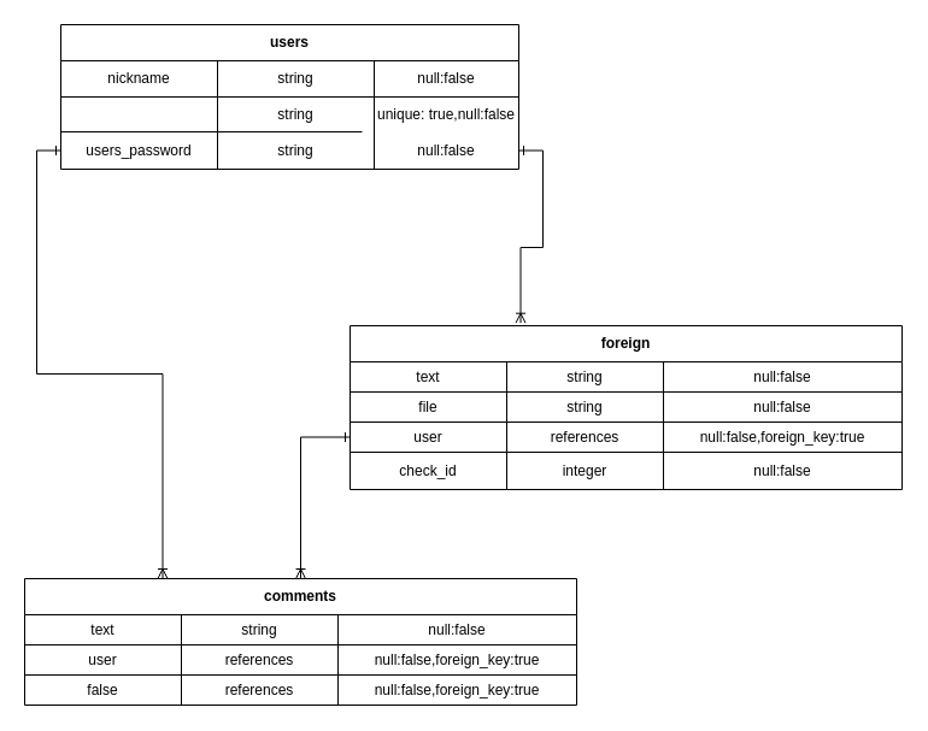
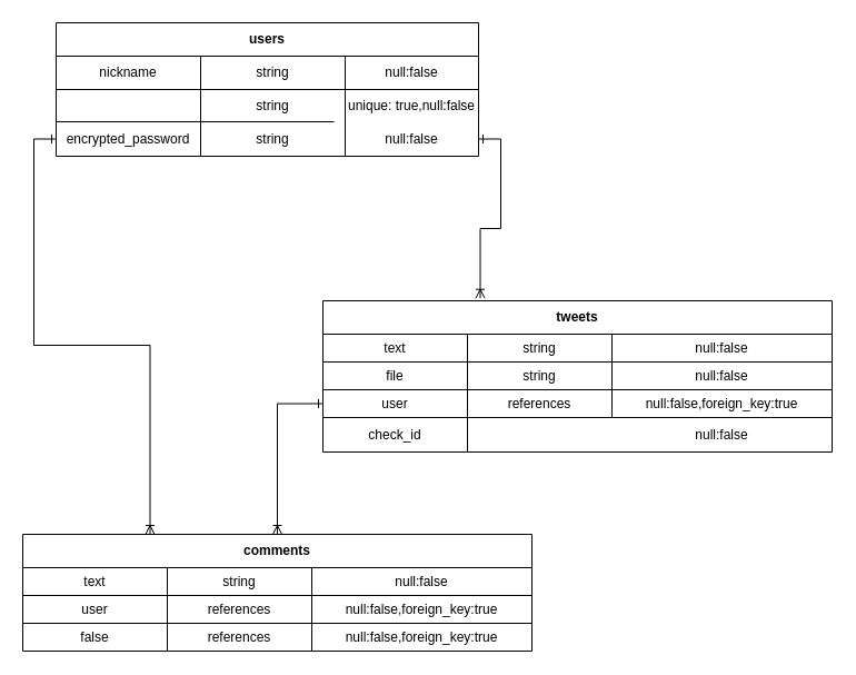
  <mxCell id="0" />
  <mxCell id="1" parent="0" />
  <mxCell id="2" value="users" style="shape=table;html=1;whiteSpace=wrap;startSize=30;container=1;collapsible=0;childLayout=tableLayout;fontStyle=1;align=center;" vertex="1" parent="1"><mxGeometry x="50" y="20" width="380" height="120" as="geometry" /></mxCell>
  <mxCell id="3" value="" style="shape=partialRectangle;html=1;whiteSpace=wrap;collapsible=0;dropTarget=0;pointerEvents=0;fillColor=none;top=0;left=0;bottom=0;right=0;points=[[0,0.5],[1,0.5]];portConstraint=eastwest;" vertex="1" parent="2"><mxGeometry y="30" width="380" height="30" as="geometry" /></mxCell>
  <mxCell id="4" value="nickname" style="shape=partialRectangle;html=1;whiteSpace=wrap;connectable=0;fillColor=none;top=0;left=0;bottom=0;right=0;overflow=hidden;" vertex="1" parent="3"><mxGeometry width="130" height="30" as="geometry" /></mxCell>
  <mxCell id="5" value="string" style="shape=partialRectangle;html=1;whiteSpace=wrap;connectable=0;fillColor=none;top=0;left=0;bottom=0;right=0;overflow=hidden;" vertex="1" parent="3"><mxGeometry x="130" width="130" height="30" as="geometry" /></mxCell>
  <mxCell id="6" value="null:false" style="shape=partialRectangle;html=1;whiteSpace=wrap;connectable=0;fillColor=none;top=0;left=0;bottom=0;right=0;overflow=hidden;" vertex="1" parent="3"><mxGeometry x="260" width="120" height="30" as="geometry" /></mxCell>
  <mxCell id="7" value="" style="shape=partialRectangle;html=1;whiteSpace=wrap;collapsible=0;dropTarget=0;pointerEvents=0;fillColor=none;top=0;left=0;bottom=0;right=0;points=[[0,0.5],[1,0.5]];portConstraint=eastwest;" vertex="1" parent="2"><mxGeometry y="60" width="380" height="29" as="geometry" /></mxCell>
  <mxCell id="8" value="string" style="shape=partialRectangle;html=1;whiteSpace=wrap;connectable=0;fillColor=none;top=0;left=0;bottom=0;right=0;overflow=hidden;" vertex="1" parent="7"><mxGeometry x="130" width="130" height="29" as="geometry" /></mxCell>
  <mxCell id="9" value="unique: true,null:false" style="shape=partialRectangle;html=1;whiteSpace=wrap;connectable=0;fillColor=none;top=0;left=0;bottom=0;right=0;overflow=hidden;" vertex="1" parent="7"><mxGeometry x="260" width="120" height="29" as="geometry" /></mxCell>
  <mxCell id="10" value="" style="shape=partialRectangle;html=1;whiteSpace=wrap;collapsible=0;dropTarget=0;pointerEvents=0;fillColor=none;top=0;left=0;bottom=0;right=0;points=[[0,0.5],[1,0.5]];portConstraint=eastwest;" vertex="1" parent="2"><mxGeometry y="89" width="380" height="31" as="geometry" /></mxCell>
- <mxCell id="11" value="users_password" style="shape=partialRectangle;html=1;whiteSpace=wrap;connectable=0;fillColor=none;top=0;left=0;bottom=0;right=0;overflow=hidden;" vertex="1" parent="10"><mxGeometry width="130" height="31" as="geometry" /></mxCell>
+ <mxCell id="11" value="encrypted_password" style="shape=partialRectangle;html=1;whiteSpace=wrap;connectable=0;fillColor=none;top=0;left=0;bottom=0;right=0;overflow=hidden;" vertex="1" parent="10"><mxGeometry width="130" height="31" as="geometry" /></mxCell>
  <mxCell id="12" value="string" style="shape=partialRectangle;html=1;whiteSpace=wrap;connectable=0;fillColor=none;top=0;left=0;bottom=0;right=0;overflow=hidden;" vertex="1" parent="10"><mxGeometry x="130" width="130" height="31" as="geometry" /></mxCell>
  <mxCell id="13" value="null:false" style="shape=partialRectangle;html=1;whiteSpace=wrap;connectable=0;fillColor=none;top=0;left=0;bottom=0;right=0;overflow=hidden;" vertex="1" parent="10"><mxGeometry x="260" width="120" height="31" as="geometry" /></mxCell>
  <mxCell id="14" value="comments" style="shape=table;html=1;whiteSpace=wrap;startSize=30;container=1;collapsible=0;childLayout=tableLayout;fontStyle=1;align=center;" vertex="1" parent="1"><mxGeometry x="20" y="480" width="458" height="105" as="geometry" /></mxCell>
  <mxCell id="15" value="" style="shape=partialRectangle;html=1;whiteSpace=wrap;collapsible=0;dropTarget=0;pointerEvents=0;fillColor=none;top=0;left=0;bottom=0;right=0;points=[[0,0.5],[1,0.5]];portConstraint=eastwest;" vertex="1" parent="14"><mxGeometry y="30" width="458" height="25" as="geometry" /></mxCell>
  <mxCell id="16" value="text" style="shape=partialRectangle;html=1;whiteSpace=wrap;connectable=0;fillColor=none;top=0;left=0;bottom=0;right=0;overflow=hidden;" vertex="1" parent="15"><mxGeometry width="130" height="25" as="geometry" /></mxCell>
  <mxCell id="17" value="string" style="shape=partialRectangle;html=1;whiteSpace=wrap;connectable=0;fillColor=none;top=0;left=0;bottom=0;right=0;overflow=hidden;" vertex="1" parent="15"><mxGeometry x="130" width="130" height="25" as="geometry" /></mxCell>
  <mxCell id="18" value="null:false" style="shape=partialRectangle;html=1;whiteSpace=wrap;connectable=0;fillColor=none;top=0;left=0;bottom=0;right=0;overflow=hidden;" vertex="1" parent="15"><mxGeometry x="260" width="198" height="25" as="geometry" /></mxCell>
  <mxCell id="19" value="" style="shape=partialRectangle;html=1;whiteSpace=wrap;collapsible=0;dropTarget=0;pointerEvents=0;fillColor=none;top=0;left=0;bottom=0;right=0;points=[[0,0.5],[1,0.5]];portConstraint=eastwest;" vertex="1" parent="14"><mxGeometry y="55" width="458" height="25" as="geometry" /></mxCell>
  <mxCell id="20" value="user" style="shape=partialRectangle;html=1;whiteSpace=wrap;connectable=0;fillColor=none;top=0;left=0;bottom=0;right=0;overflow=hidden;" vertex="1" parent="19"><mxGeometry width="130" height="25" as="geometry" /></mxCell>
  <mxCell id="21" value="references" style="shape=partialRectangle;html=1;whiteSpace=wrap;connectable=0;fillColor=none;top=0;left=0;bottom=0;right=0;overflow=hidden;" vertex="1" parent="19"><mxGeometry x="130" width="130" height="25" as="geometry" /></mxCell>
  <mxCell id="22" value="null:false,foreign_key:true&lt;br&gt;" style="shape=partialRectangle;html=1;whiteSpace=wrap;connectable=0;fillColor=none;top=0;left=0;bottom=0;right=0;overflow=hidden;" vertex="1" parent="19"><mxGeometry x="260" width="198" height="25" as="geometry" /></mxCell>
  <mxCell id="23" value="" style="shape=partialRectangle;html=1;whiteSpace=wrap;collapsible=0;dropTarget=0;pointerEvents=0;fillColor=none;top=0;left=0;bottom=0;right=0;points=[[0,0.5],[1,0.5]];portConstraint=eastwest;" vertex="1" parent="14"><mxGeometry y="80" width="458" height="25" as="geometry" /></mxCell>
  <mxCell id="24" value="false" style="shape=partialRectangle;html=1;whiteSpace=wrap;connectable=0;fillColor=none;top=0;left=0;bottom=0;right=0;overflow=hidden;" vertex="1" parent="23"><mxGeometry width="130" height="25" as="geometry" /></mxCell>
  <mxCell id="25" value="references" style="shape=partialRectangle;html=1;whiteSpace=wrap;connectable=0;fillColor=none;top=0;left=0;bottom=0;right=0;overflow=hidden;" vertex="1" parent="23"><mxGeometry x="130" width="130" height="25" as="geometry" /></mxCell>
  <mxCell id="26" value="null:false,foreign_key:true&lt;br&gt;" style="shape=partialRectangle;html=1;whiteSpace=wrap;connectable=0;fillColor=none;top=0;left=0;bottom=0;right=0;overflow=hidden;" vertex="1" parent="23"><mxGeometry x="260" width="198" height="25" as="geometry" /></mxCell>
- <mxCell id="27" value="foreign" style="shape=table;html=1;whiteSpace=wrap;startSize=30;container=1;collapsible=0;childLayout=tableLayout;fontStyle=1;align=center;" vertex="1" parent="1"><mxGeometry x="290" y="270" width="458" height="136" as="geometry" /></mxCell>
+ <mxCell id="27" value="tweets" style="shape=table;html=1;whiteSpace=wrap;startSize=30;container=1;collapsible=0;childLayout=tableLayout;fontStyle=1;align=center;" vertex="1" parent="1"><mxGeometry x="290" y="270" width="458" height="136" as="geometry" /></mxCell>
  <mxCell id="28" value="" style="shape=partialRectangle;html=1;whiteSpace=wrap;collapsible=0;dropTarget=0;pointerEvents=0;fillColor=none;top=0;left=0;bottom=0;right=0;points=[[0,0.5],[1,0.5]];portConstraint=eastwest;" vertex="1" parent="27"><mxGeometry y="30" width="458" height="25" as="geometry" /></mxCell>
  <mxCell id="29" value="text" style="shape=partialRectangle;html=1;whiteSpace=wrap;connectable=0;fillColor=none;top=0;left=0;bottom=0;right=0;overflow=hidden;" vertex="1" parent="28"><mxGeometry width="130" height="25" as="geometry" /></mxCell>
  <mxCell id="30" value="string" style="shape=partialRectangle;html=1;whiteSpace=wrap;connectable=0;fillColor=none;top=0;left=0;bottom=0;right=0;overflow=hidden;" vertex="1" parent="28"><mxGeometry x="130" width="130" height="25" as="geometry" /></mxCell>
  <mxCell id="31" value="null:false" style="shape=partialRectangle;html=1;whiteSpace=wrap;connectable=0;fillColor=none;top=0;left=0;bottom=0;right=0;overflow=hidden;" vertex="1" parent="28"><mxGeometry x="260" width="198" height="25" as="geometry" /></mxCell>
  <mxCell id="32" value="" style="shape=partialRectangle;html=1;whiteSpace=wrap;collapsible=0;dropTarget=0;pointerEvents=0;fillColor=none;top=0;left=0;bottom=0;right=0;points=[[0,0.5],[1,0.5]];portConstraint=eastwest;" vertex="1" parent="27"><mxGeometry y="55" width="458" height="25" as="geometry" /></mxCell>
  <mxCell id="33" value="file" style="shape=partialRectangle;html=1;whiteSpace=wrap;connectable=0;fillColor=none;top=0;left=0;bottom=0;right=0;overflow=hidden;" vertex="1" parent="32"><mxGeometry width="130" height="25" as="geometry" /></mxCell>
  <mxCell id="34" value="string" style="shape=partialRectangle;html=1;whiteSpace=wrap;connectable=0;fillColor=none;top=0;left=0;bottom=0;right=0;overflow=hidden;" vertex="1" parent="32"><mxGeometry x="130" width="130" height="25" as="geometry" /></mxCell>
  <mxCell id="35" value="null:false" style="shape=partialRectangle;html=1;whiteSpace=wrap;connectable=0;fillColor=none;top=0;left=0;bottom=0;right=0;overflow=hidden;" vertex="1" parent="32"><mxGeometry x="260" width="198" height="25" as="geometry" /></mxCell>
  <mxCell id="36" value="" style="shape=partialRectangle;html=1;whiteSpace=wrap;collapsible=0;dropTarget=0;pointerEvents=0;fillColor=none;top=0;left=0;bottom=0;right=0;points=[[0,0.5],[1,0.5]];portConstraint=eastwest;" vertex="1" parent="27"><mxGeometry y="80" width="458" height="25" as="geometry" /></mxCell>
  <mxCell id="37" value="user" style="shape=partialRectangle;html=1;whiteSpace=wrap;connectable=0;fillColor=none;top=0;left=0;bottom=0;right=0;overflow=hidden;" vertex="1" parent="36"><mxGeometry width="130" height="25" as="geometry" /></mxCell>
  <mxCell id="38" value="references" style="shape=partialRectangle;html=1;whiteSpace=wrap;connectable=0;fillColor=none;top=0;left=0;bottom=0;right=0;overflow=hidden;" vertex="1" parent="36"><mxGeometry x="130" width="130" height="25" as="geometry" /></mxCell>
  <mxCell id="39" value="null:false,foreign_key:true&lt;br&gt;" style="shape=partialRectangle;html=1;whiteSpace=wrap;connectable=0;fillColor=none;top=0;left=0;bottom=0;right=0;overflow=hidden;" vertex="1" parent="36"><mxGeometry x="260" width="198" height="25" as="geometry" /></mxCell>
  <mxCell id="40" value="" style="shape=partialRectangle;html=1;whiteSpace=wrap;collapsible=0;dropTarget=0;pointerEvents=0;fillColor=none;top=0;left=0;bottom=0;right=0;points=[[0,0.5],[1,0.5]];portConstraint=eastwest;" vertex="1" parent="27"><mxGeometry y="105" width="458" height="31" as="geometry" /></mxCell>
  <mxCell id="41" value="check_id" style="shape=partialRectangle;html=1;whiteSpace=wrap;connectable=0;fillColor=none;top=0;left=0;bottom=0;right=0;overflow=hidden;" vertex="1" parent="40"><mxGeometry width="130" height="31" as="geometry" /></mxCell>
- <mxCell id="42" value="integer" style="shape=partialRectangle;html=1;whiteSpace=wrap;connectable=0;fillColor=none;top=0;left=0;bottom=0;right=0;overflow=hidden;" vertex="1" parent="40"><mxGeometry x="130" width="130" height="31" as="geometry" /></mxCell>
  <mxCell id="43" value="null:false" style="shape=partialRectangle;html=1;whiteSpace=wrap;connectable=0;fillColor=none;top=0;left=0;bottom=0;right=0;overflow=hidden;" vertex="1" parent="40"><mxGeometry x="260" width="198" height="31" as="geometry" /></mxCell>
  <mxCell id="44" style="edgeStyle=orthogonalEdgeStyle;rounded=0;orthogonalLoop=1;jettySize=auto;html=1;exitX=1;exitY=0.5;exitDx=0;exitDy=0;entryX=0.309;entryY=-0.017;entryDx=0;entryDy=0;entryPerimeter=0;startArrow=ERone;startFill=0;endArrow=ERoneToMany;endFill=0;" edge="1" parent="1" source="10" target="27"><mxGeometry relative="1" as="geometry" /></mxCell>
  <mxCell id="45" style="edgeStyle=orthogonalEdgeStyle;rounded=0;orthogonalLoop=1;jettySize=auto;html=1;exitX=0;exitY=0.5;exitDx=0;exitDy=0;entryX=0.25;entryY=0;entryDx=0;entryDy=0;startArrow=ERone;startFill=0;endArrow=ERoneToMany;endFill=0;" edge="1" parent="1" source="10" target="14"><mxGeometry relative="1" as="geometry" /></mxCell>
  <mxCell id="46" style="edgeStyle=orthogonalEdgeStyle;rounded=0;orthogonalLoop=1;jettySize=auto;html=1;exitX=0;exitY=0.5;exitDx=0;exitDy=0;startArrow=ERone;startFill=0;endArrow=ERoneToMany;endFill=0;" edge="1" parent="1" source="36" target="14"><mxGeometry relative="1" as="geometry" /></mxCell>
